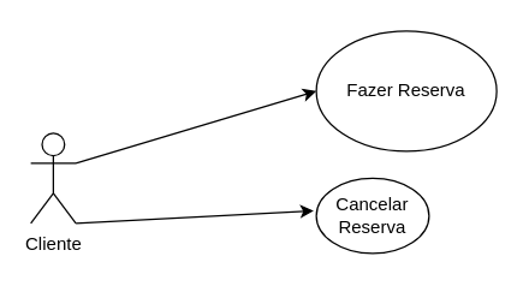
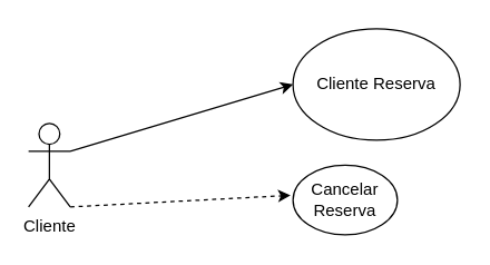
  <mxCell id="0" />
  <mxCell id="1" parent="0" />
  <mxCell id="2" value="Cliente" style="shape=umlActor;verticalLabelPosition=bottom;verticalAlign=top;html=1;outlineConnect=0;" vertex="1" parent="1"><mxGeometry x="20" y="88" width="30" height="60" as="geometry" /></mxCell>
- <mxCell id="3" value="Fazer Reserva" style="ellipse;whiteSpace=wrap;html=1;" vertex="1" parent="1"><mxGeometry x="210" y="20" width="120" height="80" as="geometry" /></mxCell>
+ <mxCell id="3" value="Cliente Reserva" style="ellipse;whiteSpace=wrap;html=1;" vertex="1" parent="1"><mxGeometry x="210" y="20" width="120" height="80" as="geometry" /></mxCell>
  <mxCell id="4" value="Cancelar Reserva" style="ellipse;whiteSpace=wrap;html=1;" vertex="1" parent="1"><mxGeometry x="210" y="118" width="75" height="50" as="geometry" /></mxCell>
  <mxCell id="5" value="" style="endArrow=classic;html=1;rounded=0;entryX=0;entryY=0.5;entryDx=0;entryDy=0;" edge="1" parent="1" target="3"><mxGeometry width="50" height="50" relative="1" as="geometry"><mxPoint x="50" y="108" as="sourcePoint" /><mxPoint x="100" y="58" as="targetPoint" /></mxGeometry></mxCell>
- <mxCell id="6" value="" style="endArrow=classic;html=1;rounded=0;exitX=1;exitY=1;exitDx=0;exitDy=0;exitPerimeter=0;entryX=-0.023;entryY=0.433;entryDx=0;entryDy=0;entryPerimeter=0;" edge="1" parent="1" source="2" target="4"><mxGeometry width="50" height="50" relative="1" as="geometry"><mxPoint x="120" y="208" as="sourcePoint" /><mxPoint x="170" y="158" as="targetPoint" /></mxGeometry></mxCell>
+ <mxCell id="6" value="" style="endArrow=classic;html=1;rounded=0;exitX=1;exitY=1;exitDx=0;exitDy=0;exitPerimeter=0;entryX=-0.023;entryY=0.433;entryDx=0;entryDy=0;entryPerimeter=0;dashed=1;" edge="1" parent="1" source="2" target="4"><mxGeometry width="50" height="50" relative="1" as="geometry"><mxPoint x="120" y="208" as="sourcePoint" /><mxPoint x="170" y="158" as="targetPoint" /></mxGeometry></mxCell>
